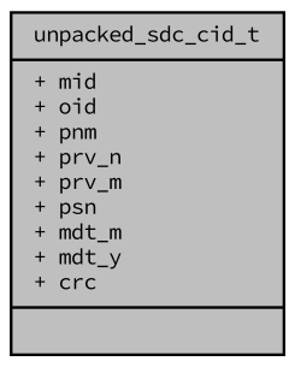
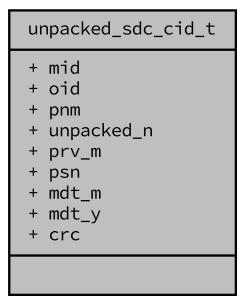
  digraph {
    fontname="Source Code Pro"
-   n1 [color=black fillcolor=grey75 fontcolor=black fontname="Source Code Pro" fontsize=8 height=0.2 label="{unpacked_sdc_cid_t\n|+ mid\l+ oid\l+ pnm\l+ prv_n\l+ prv_m\l+ psn\l+ mdt_m\l+ mdt_y\l+ crc\l|}" shape=record style=filled width=0.4]
+   n1 [color=black fillcolor=grey75 fontcolor=black fontname="Source Code Pro" fontsize=8 height=0.2 label="{unpacked_sdc_cid_t\n|+ mid\l+ oid\l+ pnm\l+ unpacked_n\l+ prv_m\l+ psn\l+ mdt_m\l+ mdt_y\l+ crc\l|}" shape=record style=filled width=0.4]
  }
